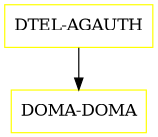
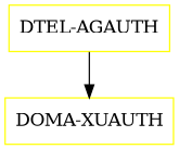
  digraph {
    node [color=yellow shape=box]
    "DTEL-AGAUTH"
-   "DOMA-XUAUTH" [label="DOMA-DOMA"]
+   "DOMA-XUAUTH"
    "DTEL-AGAUTH" -> "DOMA-XUAUTH"
  }
